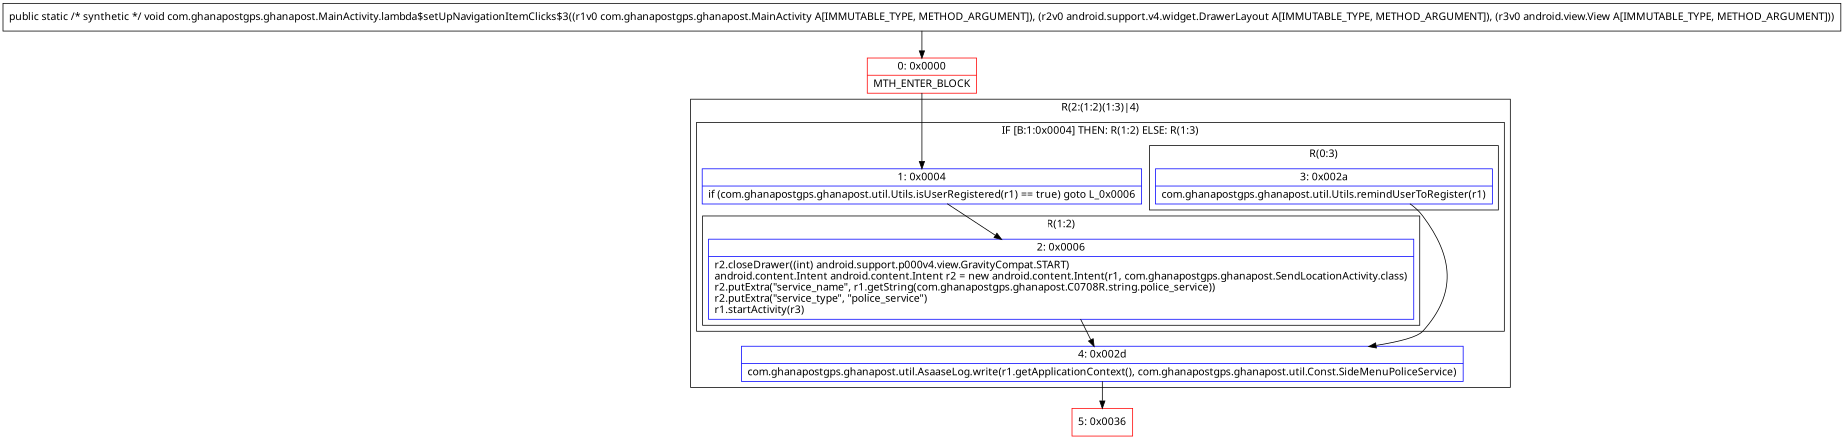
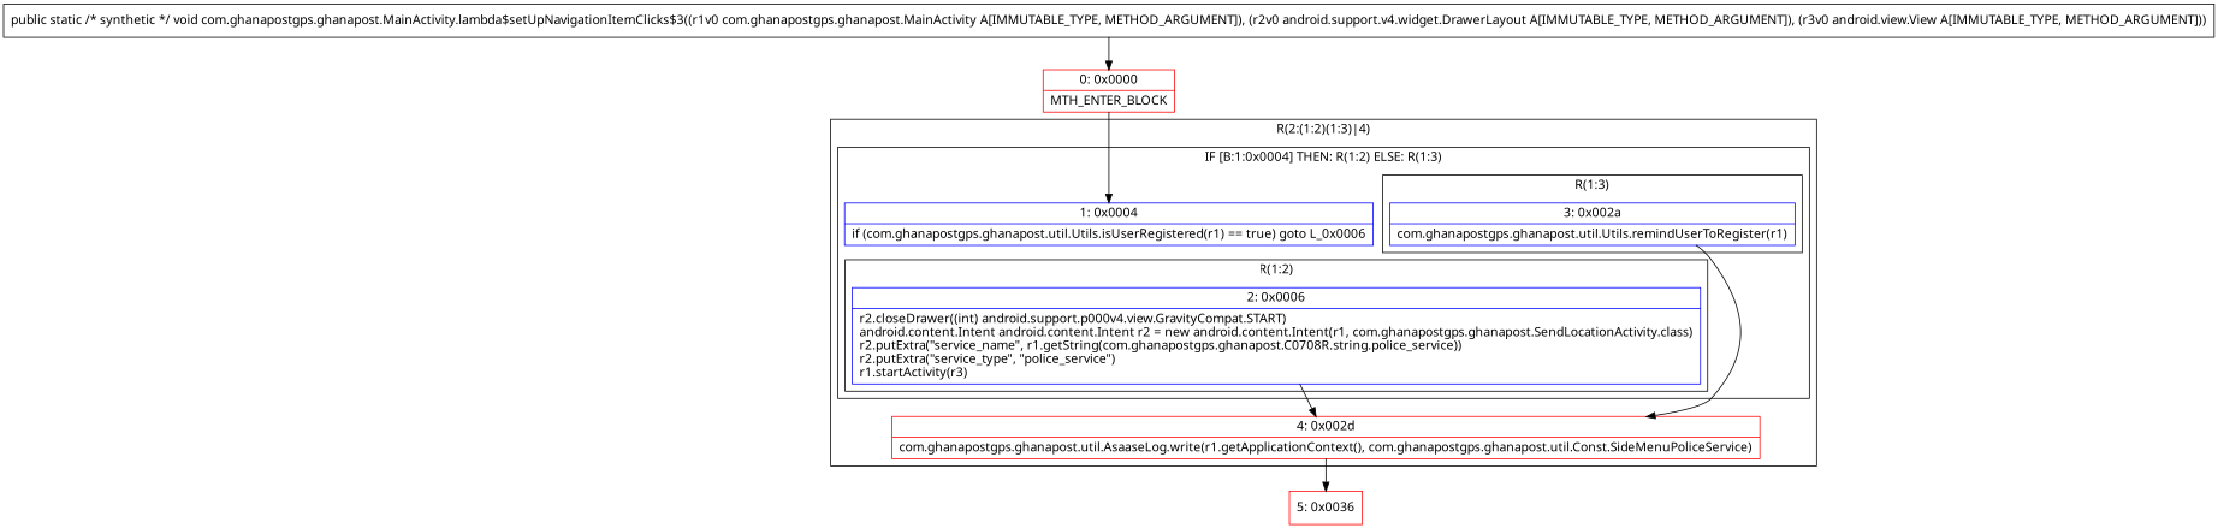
  digraph {
    fontname="Noto Sans"
    node [color=blue fontname="Noto Sans" shape=record]
    edge [fontname="Noto Sans"]
    n1 [label="{2\:\ 0x0006|r2.closeDrawer((int) android.support.p000v4.view.GravityCompat.START)\landroid.content.Intent android.content.Intent r2 = new android.content.Intent(r1, com.ghanapostgps.ghanapost.SendLocationActivity.class)\lr2.putExtra(\"service_name\", r1.getString(com.ghanapostgps.ghanapost.C0708R.string.police_service))\lr2.putExtra(\"service_type\", \"police_service\")\lr1.startActivity(r3)\l}"]
    n2 [label="{3\:\ 0x002a|com.ghanapostgps.ghanapost.util.Utils.remindUserToRegister(r1)\l}"]
    n3 [label="{1\:\ 0x0004|if (com.ghanapostgps.ghanapost.util.Utils.isUserRegistered(r1) == true) goto L_0x0006\l}"]
-   n4 [label="{4\:\ 0x002d|com.ghanapostgps.ghanapost.util.AsaaseLog.write(r1.getApplicationContext(), com.ghanapostgps.ghanapost.util.Const.SideMenuPoliceService)\l}"]
+   n4 [color=red label="{4\:\ 0x002d|com.ghanapostgps.ghanapost.util.AsaaseLog.write(r1.getApplicationContext(), com.ghanapostgps.ghanapost.util.Const.SideMenuPoliceService)\l}"]
    n5 [color=red label="{5\:\ 0x0036}"]
    n6 [color=red label="{0\:\ 0x0000|MTH_ENTER_BLOCK\l}"]
    n7 [label="{public static \/* synthetic *\/ void com.ghanapostgps.ghanapost.MainActivity.lambda$setUpNavigationItemClicks$3((r1v0 com.ghanapostgps.ghanapost.MainActivity A[IMMUTABLE_TYPE, METHOD_ARGUMENT]), (r2v0 android.support.v4.widget.DrawerLayout A[IMMUTABLE_TYPE, METHOD_ARGUMENT]), (r3v0 android.view.View A[IMMUTABLE_TYPE, METHOD_ARGUMENT])) }" color=""]
    subgraph cluster_1 {
      label="R(2:(1:2)(1:3)|4)"
      n4
      subgraph cluster_2 {
        label="IF [B:1:0x0004] THEN: R(1:2) ELSE: R(1:3)"
        n3
        subgraph cluster_3 {
          label="R(1:2)"
          n1
        }
        subgraph cluster_4 {
-         label="R(0:3)"
+         label="R(1:3)"
          n2
        }
      }
    }
    n1 -> n4
    n2 -> n4
-   n3 -> n1
    n4 -> n5
    n6 -> n3
    n7 -> n6
  }
